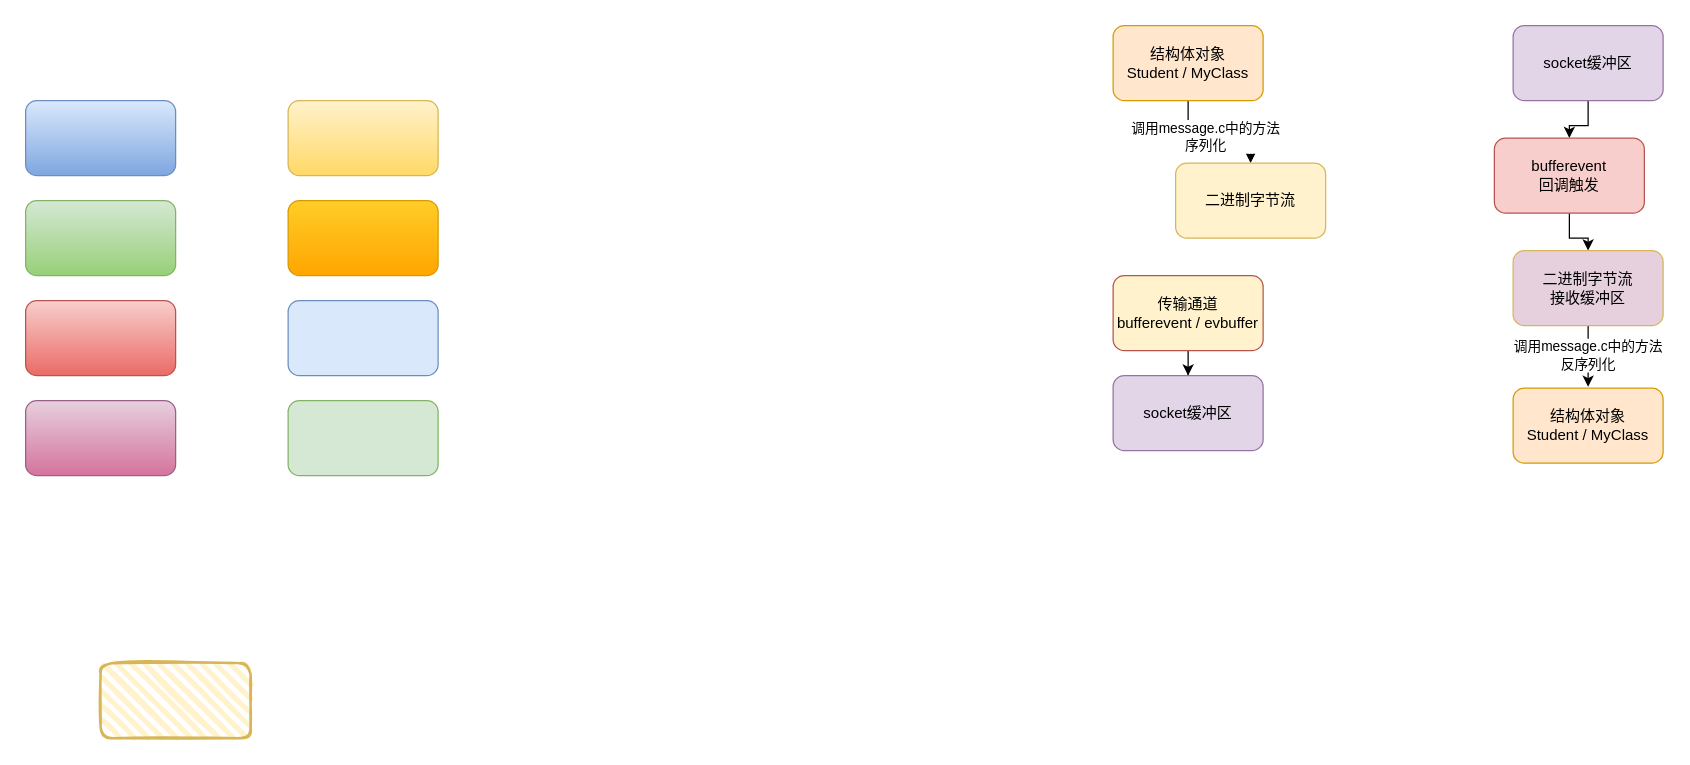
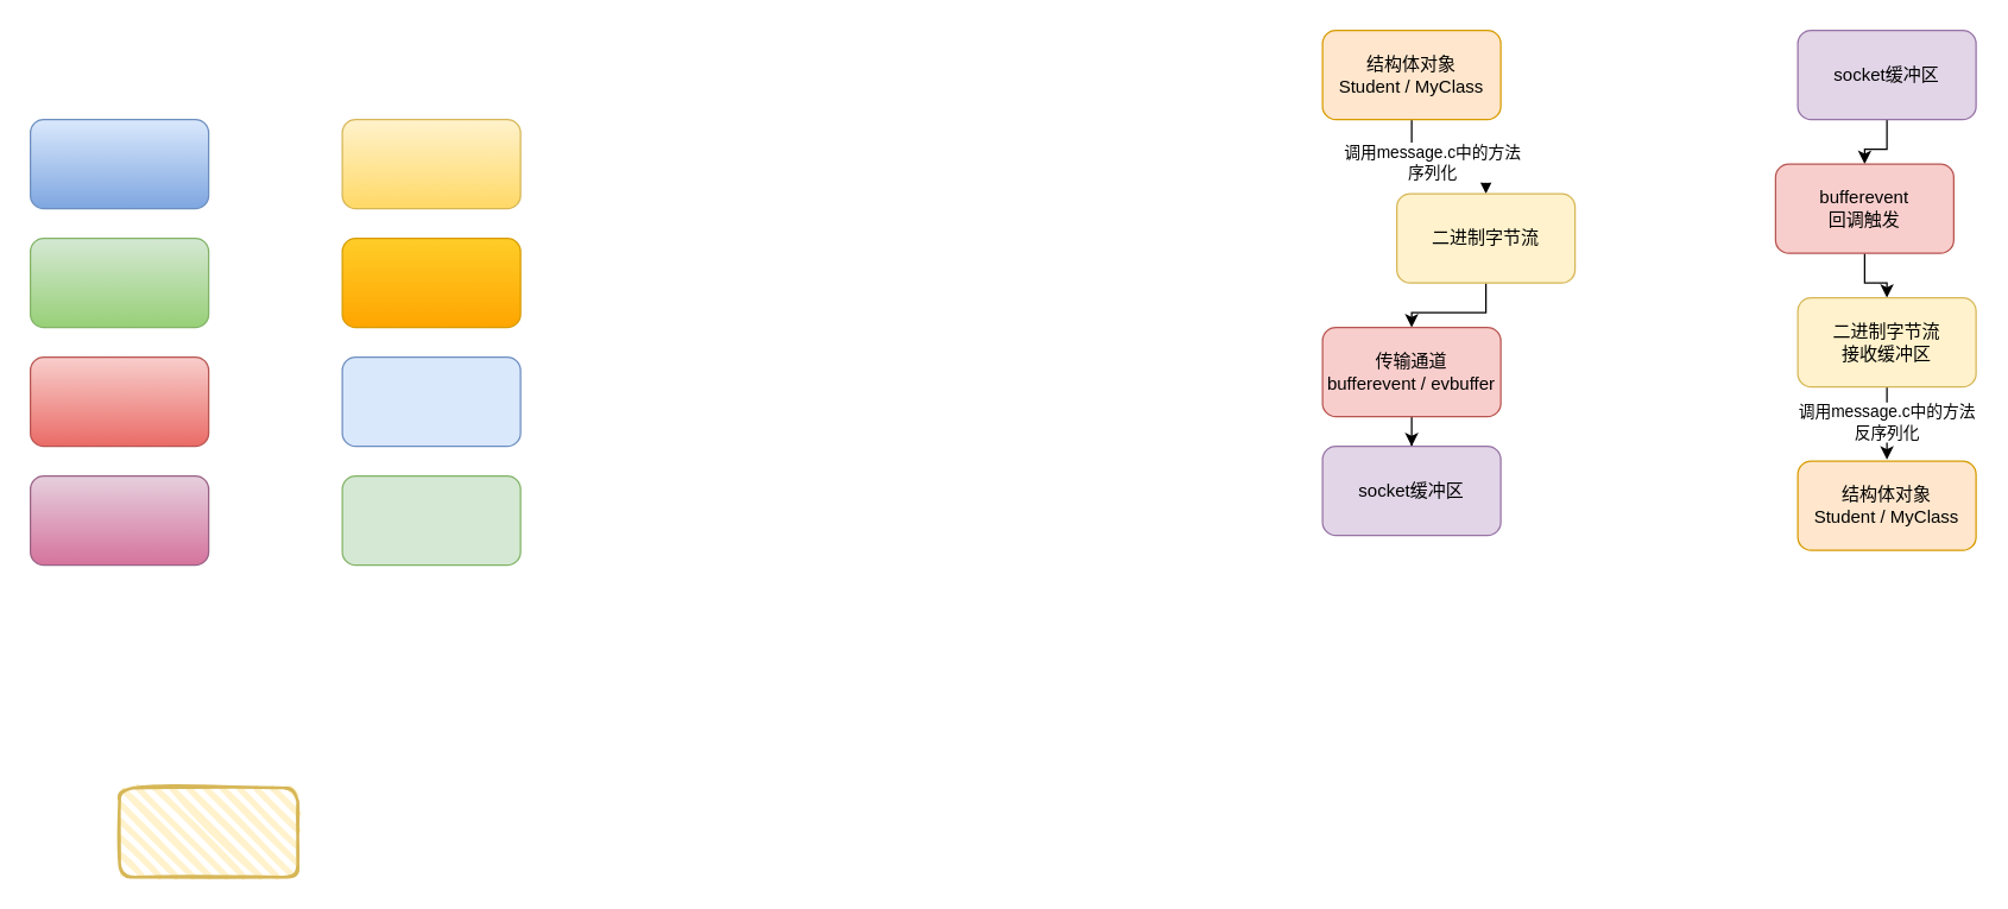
  <mxCell id="0" />
  <mxCell id="1" parent="0" />
  <mxCell id="2" value="" style="rounded=1;whiteSpace=wrap;html=1;fillColor=#dae8fc;gradientColor=#7ea6e0;strokeColor=#6c8ebf;" parent="1" vertex="1"><mxGeometry x="20" y="80" width="120" height="60" as="geometry" /></mxCell>
  <mxCell id="3" value="" style="rounded=1;whiteSpace=wrap;html=1;fillColor=#fff2cc;gradientColor=#ffd966;strokeColor=#d6b656;" parent="1" vertex="1"><mxGeometry x="230" y="80" width="120" height="60" as="geometry" /></mxCell>
  <mxCell id="4" value="" style="rounded=1;whiteSpace=wrap;html=1;fillColor=#d5e8d4;gradientColor=#97d077;strokeColor=#82b366;" parent="1" vertex="1"><mxGeometry x="20" y="160" width="120" height="60" as="geometry" /></mxCell>
  <mxCell id="5" value="" style="rounded=1;whiteSpace=wrap;html=1;fillColor=#e6d0de;gradientColor=#d5739d;strokeColor=#996185;" parent="1" vertex="1"><mxGeometry x="20" y="320" width="120" height="60" as="geometry" /></mxCell>
  <mxCell id="6" value="" style="rounded=1;whiteSpace=wrap;html=1;fillColor=#f8cecc;gradientColor=#ea6b66;strokeColor=#b85450;" parent="1" vertex="1"><mxGeometry x="20" y="240" width="120" height="60" as="geometry" /></mxCell>
  <mxCell id="7" value="" style="rounded=1;whiteSpace=wrap;html=1;fillColor=#ffcd28;gradientColor=#ffa500;strokeColor=#d79b00;" parent="1" vertex="1"><mxGeometry x="230" y="160" width="120" height="60" as="geometry" /></mxCell>
  <mxCell id="8" value="" style="rounded=1;whiteSpace=wrap;html=1;fillColor=#dae8fc;strokeColor=#6c8ebf;" parent="1" vertex="1"><mxGeometry x="230" y="240" width="120" height="60" as="geometry" /></mxCell>
  <mxCell id="9" value="" style="rounded=1;whiteSpace=wrap;html=1;fillColor=#d5e8d4;strokeColor=#82b366;" parent="1" vertex="1"><mxGeometry x="230" y="320" width="120" height="60" as="geometry" /></mxCell>
  <mxCell id="10" value="" style="edgeStyle=orthogonalEdgeStyle;rounded=0;orthogonalLoop=1;jettySize=auto;html=1;entryX=0.5;entryY=0;entryDx=0;entryDy=0;" edge="1" parent="1" source="12" target="14"><mxGeometry relative="1" as="geometry" /></mxCell>
  <mxCell id="11" value="调用message.c中的方法&lt;div&gt;序列化&lt;/div&gt;" style="edgeLabel;html=1;align=center;verticalAlign=middle;resizable=0;points=[];" vertex="1" connectable="0" parent="10"><mxGeometry x="-0.242" relative="1" as="geometry"><mxPoint y="3" as="offset" /></mxGeometry></mxCell>
  <mxCell id="12" value="结构体对象&lt;div&gt;Student / MyClass&lt;/div&gt;" style="rounded=1;whiteSpace=wrap;html=1;fillColor=#ffe6cc;strokeColor=#d79b00;" parent="1" vertex="1"><mxGeometry x="890" y="20" width="120" height="60" as="geometry" /></mxCell>
+ <mxCell id="13" value="" style="edgeStyle=orthogonalEdgeStyle;rounded=0;orthogonalLoop=1;jettySize=auto;html=1;entryX=0.5;entryY=0;entryDx=0;entryDy=0;" edge="1" parent="1" source="14" target="16"><mxGeometry relative="1" as="geometry" /></mxCell>
  <mxCell id="14" value="二进制字节流" style="rounded=1;whiteSpace=wrap;html=1;fillColor=#fff2cc;strokeColor=#d6b656;" parent="1" vertex="1"><mxGeometry x="940" y="130" width="120" height="60" as="geometry" /></mxCell>
  <mxCell id="15" value="" style="edgeStyle=orthogonalEdgeStyle;rounded=0;orthogonalLoop=1;jettySize=auto;html=1;" edge="1" parent="1" source="16" target="17"><mxGeometry relative="1" as="geometry" /></mxCell>
- <mxCell id="16" value="传输通道&lt;div&gt;bufferevent / evbuffer&lt;/div&gt;" style="rounded=1;whiteSpace=wrap;html=1;fillColor=#fff2cc;strokeColor=#b85450;" parent="1" vertex="1"><mxGeometry x="890" y="220" width="120" height="60" as="geometry" /></mxCell>
+ <mxCell id="16" value="传输通道&lt;div&gt;bufferevent / evbuffer&lt;/div&gt;" style="rounded=1;whiteSpace=wrap;html=1;fillColor=#f8cecc;strokeColor=#b85450;" parent="1" vertex="1"><mxGeometry x="890" y="220" width="120" height="60" as="geometry" /></mxCell>
  <mxCell id="17" value="socket缓冲区" style="rounded=1;whiteSpace=wrap;html=1;fillColor=#e1d5e7;strokeColor=#9673a6;" parent="1" vertex="1"><mxGeometry x="890" y="300" width="120" height="60" as="geometry" /></mxCell>
  <mxCell id="18" value="" style="rounded=1;whiteSpace=wrap;html=1;strokeWidth=2;fillWeight=4;hachureGap=8;hachureAngle=45;fillColor=#fff2cc;sketch=1;strokeColor=#d6b656;" parent="1" vertex="1"><mxGeometry x="80" y="530" width="120" height="60" as="geometry" /></mxCell>
  <mxCell id="19" value="" style="edgeStyle=orthogonalEdgeStyle;rounded=0;orthogonalLoop=1;jettySize=auto;html=1;" edge="1" parent="1" source="20" target="22"><mxGeometry relative="1" as="geometry" /></mxCell>
  <mxCell id="20" value="socket缓冲区" style="rounded=1;whiteSpace=wrap;html=1;fillColor=#e1d5e7;strokeColor=#9673a6;" vertex="1" parent="1"><mxGeometry x="1210" y="20" width="120" height="60" as="geometry" /></mxCell>
  <mxCell id="21" value="" style="edgeStyle=orthogonalEdgeStyle;rounded=0;orthogonalLoop=1;jettySize=auto;html=1;" edge="1" parent="1" source="22" target="24"><mxGeometry relative="1" as="geometry" /></mxCell>
  <mxCell id="22" value="&lt;div&gt;bufferevent&lt;/div&gt;&lt;div&gt;回调触发&lt;/div&gt;" style="rounded=1;whiteSpace=wrap;html=1;fillColor=#f8cecc;strokeColor=#b85450;" vertex="1" parent="1"><mxGeometry x="1195" y="110" width="120" height="60" as="geometry" /></mxCell>
  <mxCell id="23" value="调用message.c中的方法&lt;div&gt;反&lt;span style=&quot;background-color: light-dark(#ffffff, var(--ge-dark-color, #121212)); color: light-dark(rgb(0, 0, 0), rgb(255, 255, 255));&quot;&gt;序列化&lt;/span&gt;&lt;/div&gt;" style="edgeStyle=orthogonalEdgeStyle;rounded=0;orthogonalLoop=1;jettySize=auto;html=1;" edge="1" parent="1"><mxGeometry relative="1" as="geometry"><mxPoint x="1270" y="259" as="sourcePoint" /><mxPoint x="1270" y="309" as="targetPoint" /></mxGeometry></mxCell>
- <mxCell id="24" value="二进制字节流&lt;div&gt;接收缓冲区&lt;/div&gt;" style="rounded=1;whiteSpace=wrap;html=1;fillColor=#e6d0de;strokeColor=#d6b656;" vertex="1" parent="1"><mxGeometry x="1210" y="200" width="120" height="60" as="geometry" /></mxCell>
+ <mxCell id="24" value="二进制字节流&lt;div&gt;接收缓冲区&lt;/div&gt;" style="rounded=1;whiteSpace=wrap;html=1;fillColor=#fff2cc;strokeColor=#d6b656;" vertex="1" parent="1"><mxGeometry x="1210" y="200" width="120" height="60" as="geometry" /></mxCell>
  <mxCell id="25" value="结构体对象&lt;div&gt;Student / MyClass&lt;/div&gt;" style="rounded=1;whiteSpace=wrap;html=1;fillColor=#ffe6cc;strokeColor=#d79b00;" vertex="1" parent="1"><mxGeometry x="1210" y="310" width="120" height="60" as="geometry" /></mxCell>
